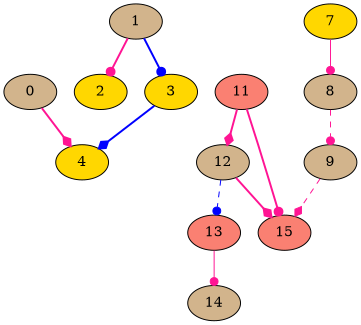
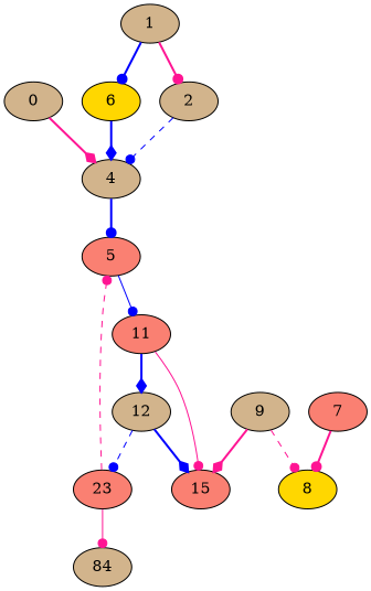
  digraph {
    node [fillcolor=tan style=filled]
    edge [arrowhead=dot color=deeppink style=bold]
    0
-   4 [fillcolor=gold]
+   4
    1
-   2 [fillcolor=gold]
-   3 [fillcolor=gold]
+   2
+   3 [fillcolor=gold label=6]
+   5 [fillcolor=salmon]
    11 [fillcolor=salmon]
    15 [fillcolor=salmon]
    12
-   7 [fillcolor=gold]
-   8
+   7 [fillcolor=salmon]
+   8 [fillcolor=gold]
    9
-   13 [fillcolor=salmon]
-   14
+   13 [fillcolor=salmon label=23]
+   14 [label=84]
    0 -> 4 [arrowhead=diamond]
+   4 -> 5 [color=blue]
    1 -> 2
    1 -> 3 [color=blue]
+   2 -> 4 [color=blue style=dashed]
    3 -> 4 [arrowhead=diamond color=blue]
-   11 -> 15
-   11 -> 12 [arrowhead=diamond]
-   12 -> 15 [arrowhead=diamond]
+   5 -> 11 [color=blue style=solid]
+   11 -> 15 [style=solid]
+   11 -> 12 [arrowhead=diamond color=blue]
+   12 -> 15 [arrowhead=diamond color=blue]
    12 -> 13 [color=blue style=dashed]
-   7 -> 8 [style=solid]
-   8 -> 9 [style=dashed]
-   9 -> 15 [arrowhead=diamond style=dashed]
+   7 -> 8
+   9 -> 8 [style=dashed]
+   9 -> 15 [arrowhead=diamond]
+   13 -> 5 [style=dashed]
    13 -> 14 [style=solid]
  }
